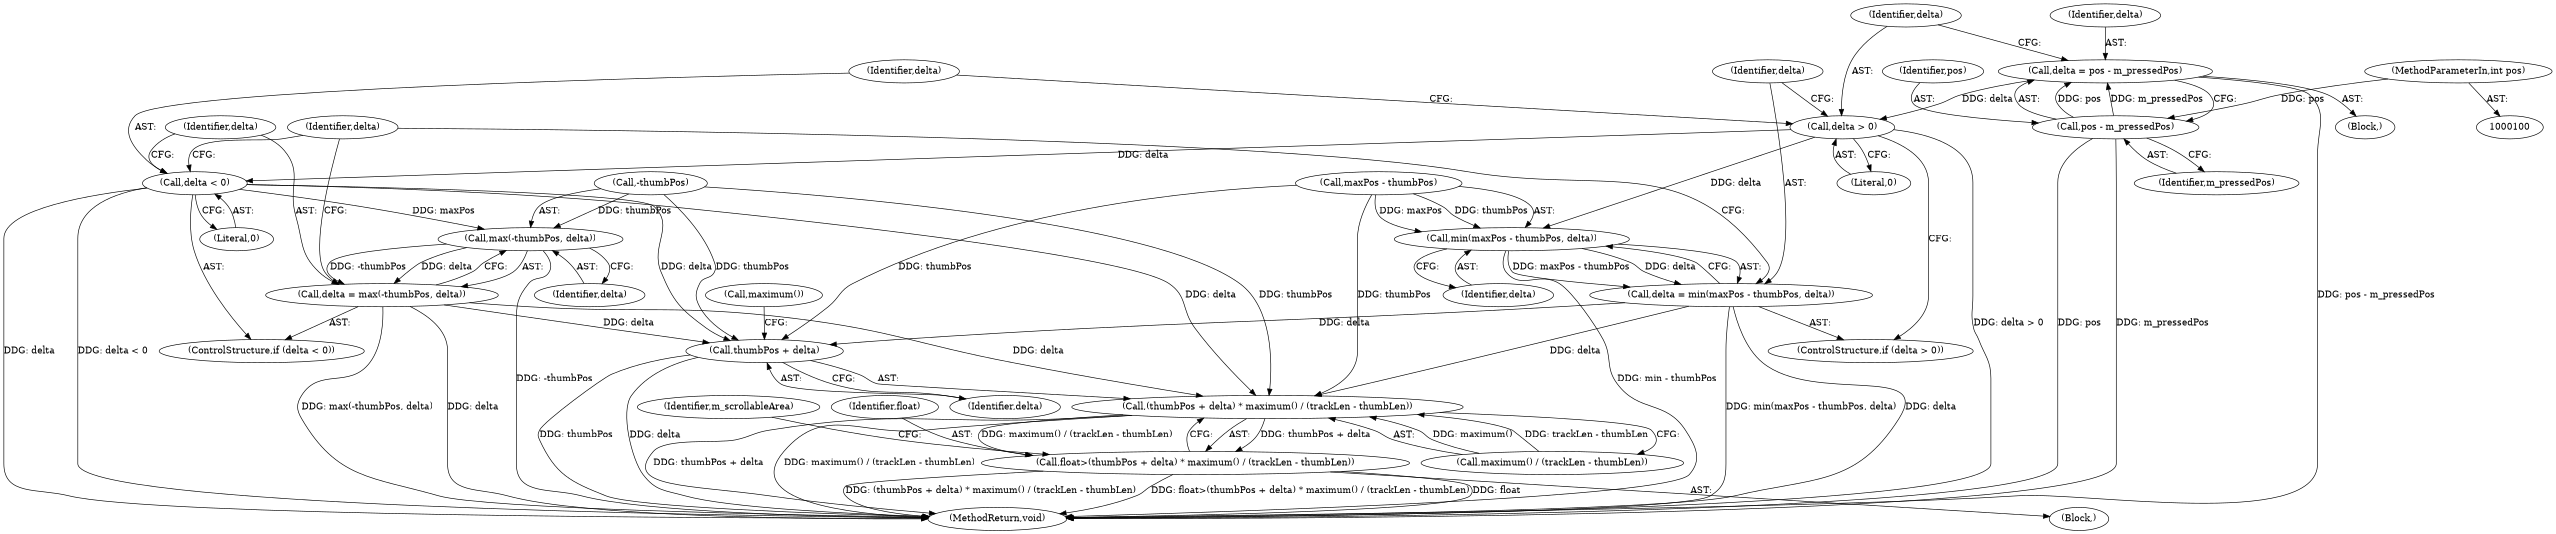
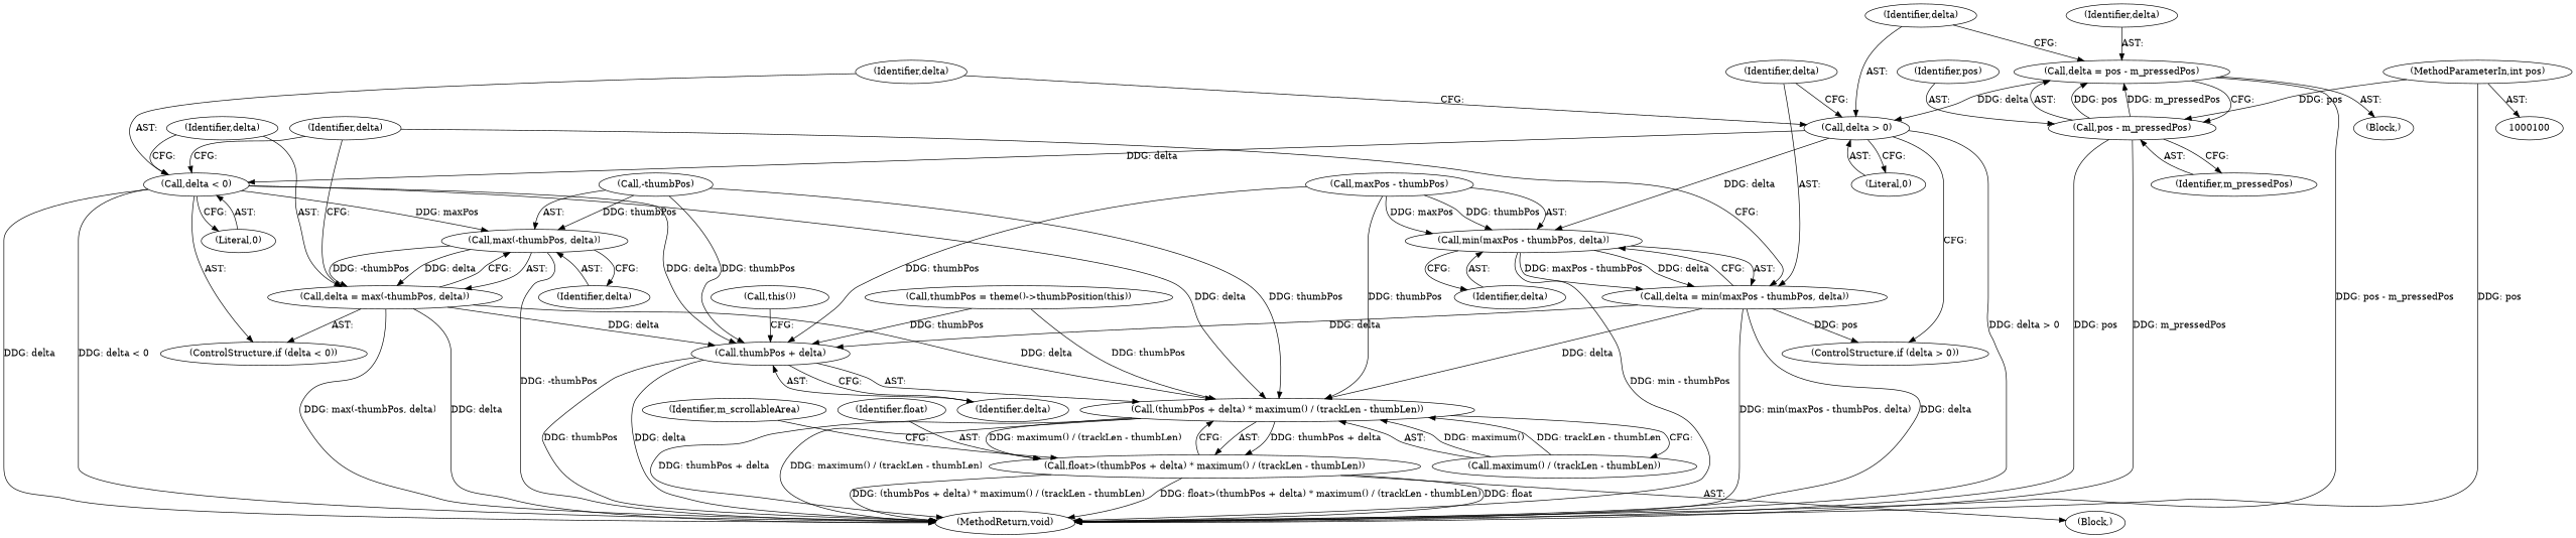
  digraph {
    n1 [label="(Call,delta = pos - m_pressedPos)"]
    n2 [label="(Call,pos - m_pressedPos)"]
    n3 [label="(Call,delta > 0)"]
    n4 [label="(Block,)"]
    n5 [label="(MethodReturn,void)"]
    n6 [label="(Identifier,m_pressedPos)"]
    n7 [label="(Call,min(maxPos - thumbPos, delta))"]
    n8 [label="(Call,delta < 0)"]
    n9 [label="(Literal,0)"]
    n10 [label="(ControlStructure,if (delta > 0))"]
    n11 [label="(MethodParameterIn,int pos)"]
    1000100
    n13 [label="(Call,delta = min(maxPos - thumbPos, delta))"]
    n14 [label="(Identifier,delta)"]
    n15 [label="(Call,(thumbPos + delta) * maximum() / (trackLen - thumbLen))"]
    n16 [label="(Call,thumbPos + delta)"]
    n17 [label="(Call,max(-thumbPos, delta))"]
    n18 [label="(ControlStructure,if (delta < 0))"]
    n19 [label="(Literal,0)"]
    n20 [label="(Call,float>(thumbPos + delta) * maximum() / (trackLen - thumbLen))"]
    n21 [label="(Call,maximum() / (trackLen - thumbLen))"]
    n22 [label="(Identifier,delta)"]
    n23 [label="(Block,)"]
    n24 [label="(Call,delta = max(-thumbPos, delta))"]
    n25 [label="(Identifier,delta)"]
-   n26 [label="(Call,maximum())"]
+   n26 [label="(Call,this())"]
    n27 [label="(Identifier,delta)"]
    n28 [label="(Identifier,float)"]
    n29 [label="(Identifier,delta)"]
    n30 [label="(Identifier,delta)"]
    n31 [label="(Call,-thumbPos)"]
+   n32 [label="(Call,thumbPos = theme()->thumbPosition(this))"]
    n33 [label="(Identifier,pos)"]
    n34 [label="(Identifier,delta)"]
    n35 [label="(Identifier,delta)"]
    n36 [label="(Identifier,m_scrollableArea)"]
    n37 [label="(Call,maxPos - thumbPos)"]
    n38 [label="(Identifier,delta)"]
    n1 -> n2 [label="CFG: "]
    n1 -> n3 [label="DDG: delta"]
    n1 -> n4 [label="AST: "]
    n1 -> n5 [label="DDG: pos - m_pressedPos"]
    n2 -> n1 [label="AST: "]
    n2 -> n1 [label="DDG: pos"]
    n2 -> n1 [label="DDG: m_pressedPos"]
    n2 -> n5 [label="DDG: m_pressedPos"]
    n2 -> n5 [label="DDG: pos"]
    n2 -> n6 [label="CFG: "]
    n3 -> n5 [label="DDG: delta > 0"]
    n3 -> n7 [label="DDG: delta"]
    n3 -> n8 [label="DDG: delta"]
    n3 -> n9 [label="CFG: "]
    n3 -> n10 [label="CFG: "]
    n6 -> n2 [label="AST: "]
    n7 -> n5 [label="DDG: min - thumbPos"]
    n7 -> n13 [label="AST: "]
    n7 -> n13 [label="DDG: maxPos - thumbPos"]
    n7 -> n13 [label="DDG: delta"]
    n7 -> n14 [label="CFG: "]
    n8 -> n5 [label="DDG: delta"]
    n8 -> n5 [label="DDG: delta < 0"]
    n8 -> n15 [label="DDG: delta"]
    n8 -> n16 [label="DDG: delta"]
    n8 -> n17 [label="DDG: maxPos"]
    n8 -> n18 [label="AST: "]
    n8 -> n19 [label="CFG: "]
    n9 -> n3 [label="AST: "]
    n11 -> n2 [label="DDG: pos"]
+   n11 -> n5 [label="DDG: pos"]
    n11 -> 1000100 [label="AST: "]
    n13 -> n5 [label="DDG: delta"]
    n13 -> n5 [label="DDG: min(maxPos - thumbPos, delta)"]
    n13 -> n7 [label="CFG: "]
-   n13 -> n10 [label="AST: "]
+   n13 -> n10 [label="DDG: pos"]
    n13 -> n15 [label="DDG: delta"]
    n13 -> n16 [label="DDG: delta"]
    n14 -> n7 [label="AST: "]
    n15 -> n5 [label="DDG: thumbPos + delta"]
    n15 -> n5 [label="DDG: maximum() / (trackLen - thumbLen)"]
    n15 -> n20 [label="AST: "]
    n15 -> n20 [label="DDG: thumbPos + delta"]
    n15 -> n20 [label="DDG: maximum() / (trackLen - thumbLen)"]
    n15 -> n21 [label="CFG: "]
    n16 -> n5 [label="DDG: thumbPos"]
    n16 -> n5 [label="DDG: delta"]
    n16 -> n15 [label="AST: "]
    n16 -> n22 [label="CFG: "]
    n17 -> n5 [label="DDG: -thumbPos"]
    n17 -> n24 [label="AST: "]
    n17 -> n24 [label="DDG: -thumbPos"]
    n17 -> n24 [label="DDG: delta"]
    n17 -> n25 [label="CFG: "]
    n19 -> n8 [label="AST: "]
    n20 -> n5 [label="DDG: (thumbPos + delta) * maximum() / (trackLen - thumbLen)"]
    n20 -> n5 [label="DDG: float>(thumbPos + delta) * maximum() / (trackLen - thumbLen)"]
    n20 -> n5 [label="DDG: float"]
    n20 -> n15 [label="CFG: "]
    n20 -> n23 [label="AST: "]
    n21 -> n15 [label="AST: "]
    n21 -> n15 [label="DDG: maximum()"]
    n21 -> n15 [label="DDG: trackLen - thumbLen"]
    n22 -> n16 [label="AST: "]
    n24 -> n5 [label="DDG: max(-thumbPos, delta)"]
    n24 -> n5 [label="DDG: delta"]
    n24 -> n15 [label="DDG: delta"]
    n24 -> n16 [label="DDG: delta"]
    n24 -> n17 [label="CFG: "]
    n24 -> n18 [label="AST: "]
    n25 -> n17 [label="AST: "]
    n26 -> n16 [label="CFG: "]
    n27 -> n8 [label="CFG: "]
    n27 -> n13 [label="CFG: "]
    n27 -> n24 [label="CFG: "]
    n28 -> n20 [label="AST: "]
    n29 -> n3 [label="CFG: "]
    n29 -> n13 [label="AST: "]
    n30 -> n8 [label="CFG: "]
    n30 -> n24 [label="AST: "]
    n31 -> n15 [label="DDG: thumbPos"]
    n31 -> n16 [label="DDG: thumbPos"]
    n31 -> n17 [label="AST: "]
    n31 -> n17 [label="DDG: thumbPos"]
+   n32 -> n15 [label="DDG: thumbPos"]
+   n32 -> n16 [label="DDG: thumbPos"]
    n33 -> n2 [label="AST: "]
    n34 -> n1 [label="AST: "]
    n35 -> n1 [label="CFG: "]
    n35 -> n3 [label="AST: "]
    n36 -> n20 [label="CFG: "]
    n37 -> n7 [label="AST: "]
    n37 -> n7 [label="DDG: maxPos"]
    n37 -> n7 [label="DDG: thumbPos"]
    n37 -> n15 [label="DDG: thumbPos"]
    n37 -> n16 [label="DDG: thumbPos"]
    n38 -> n3 [label="CFG: "]
    n38 -> n8 [label="AST: "]
  }
